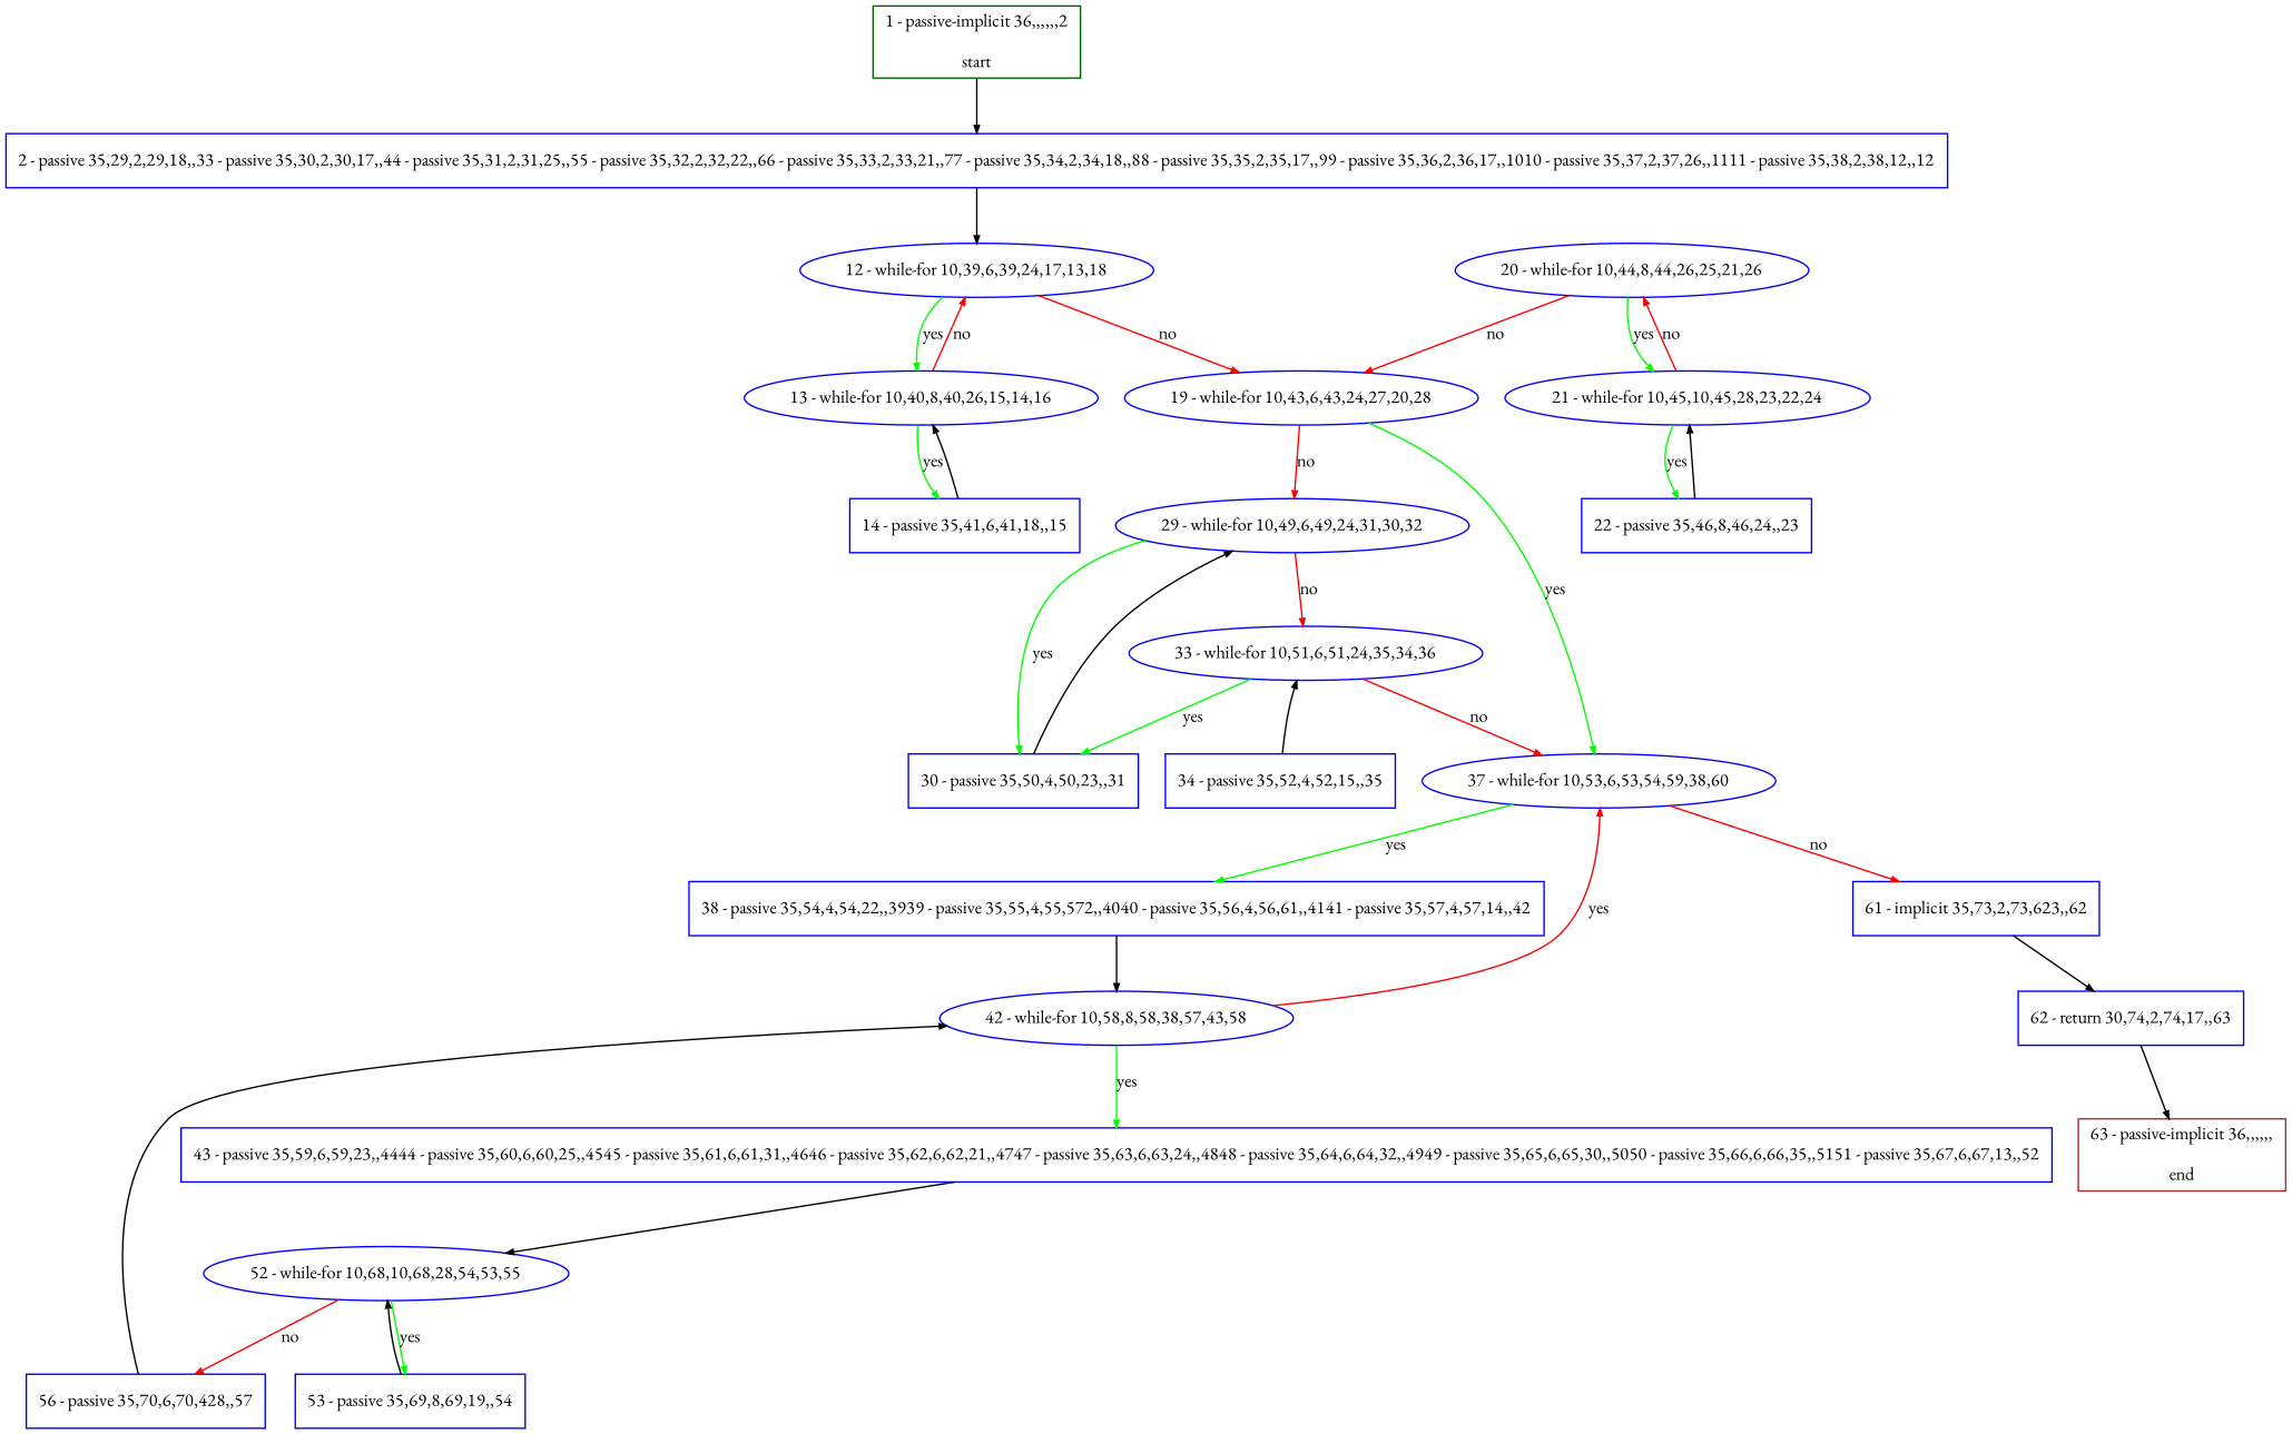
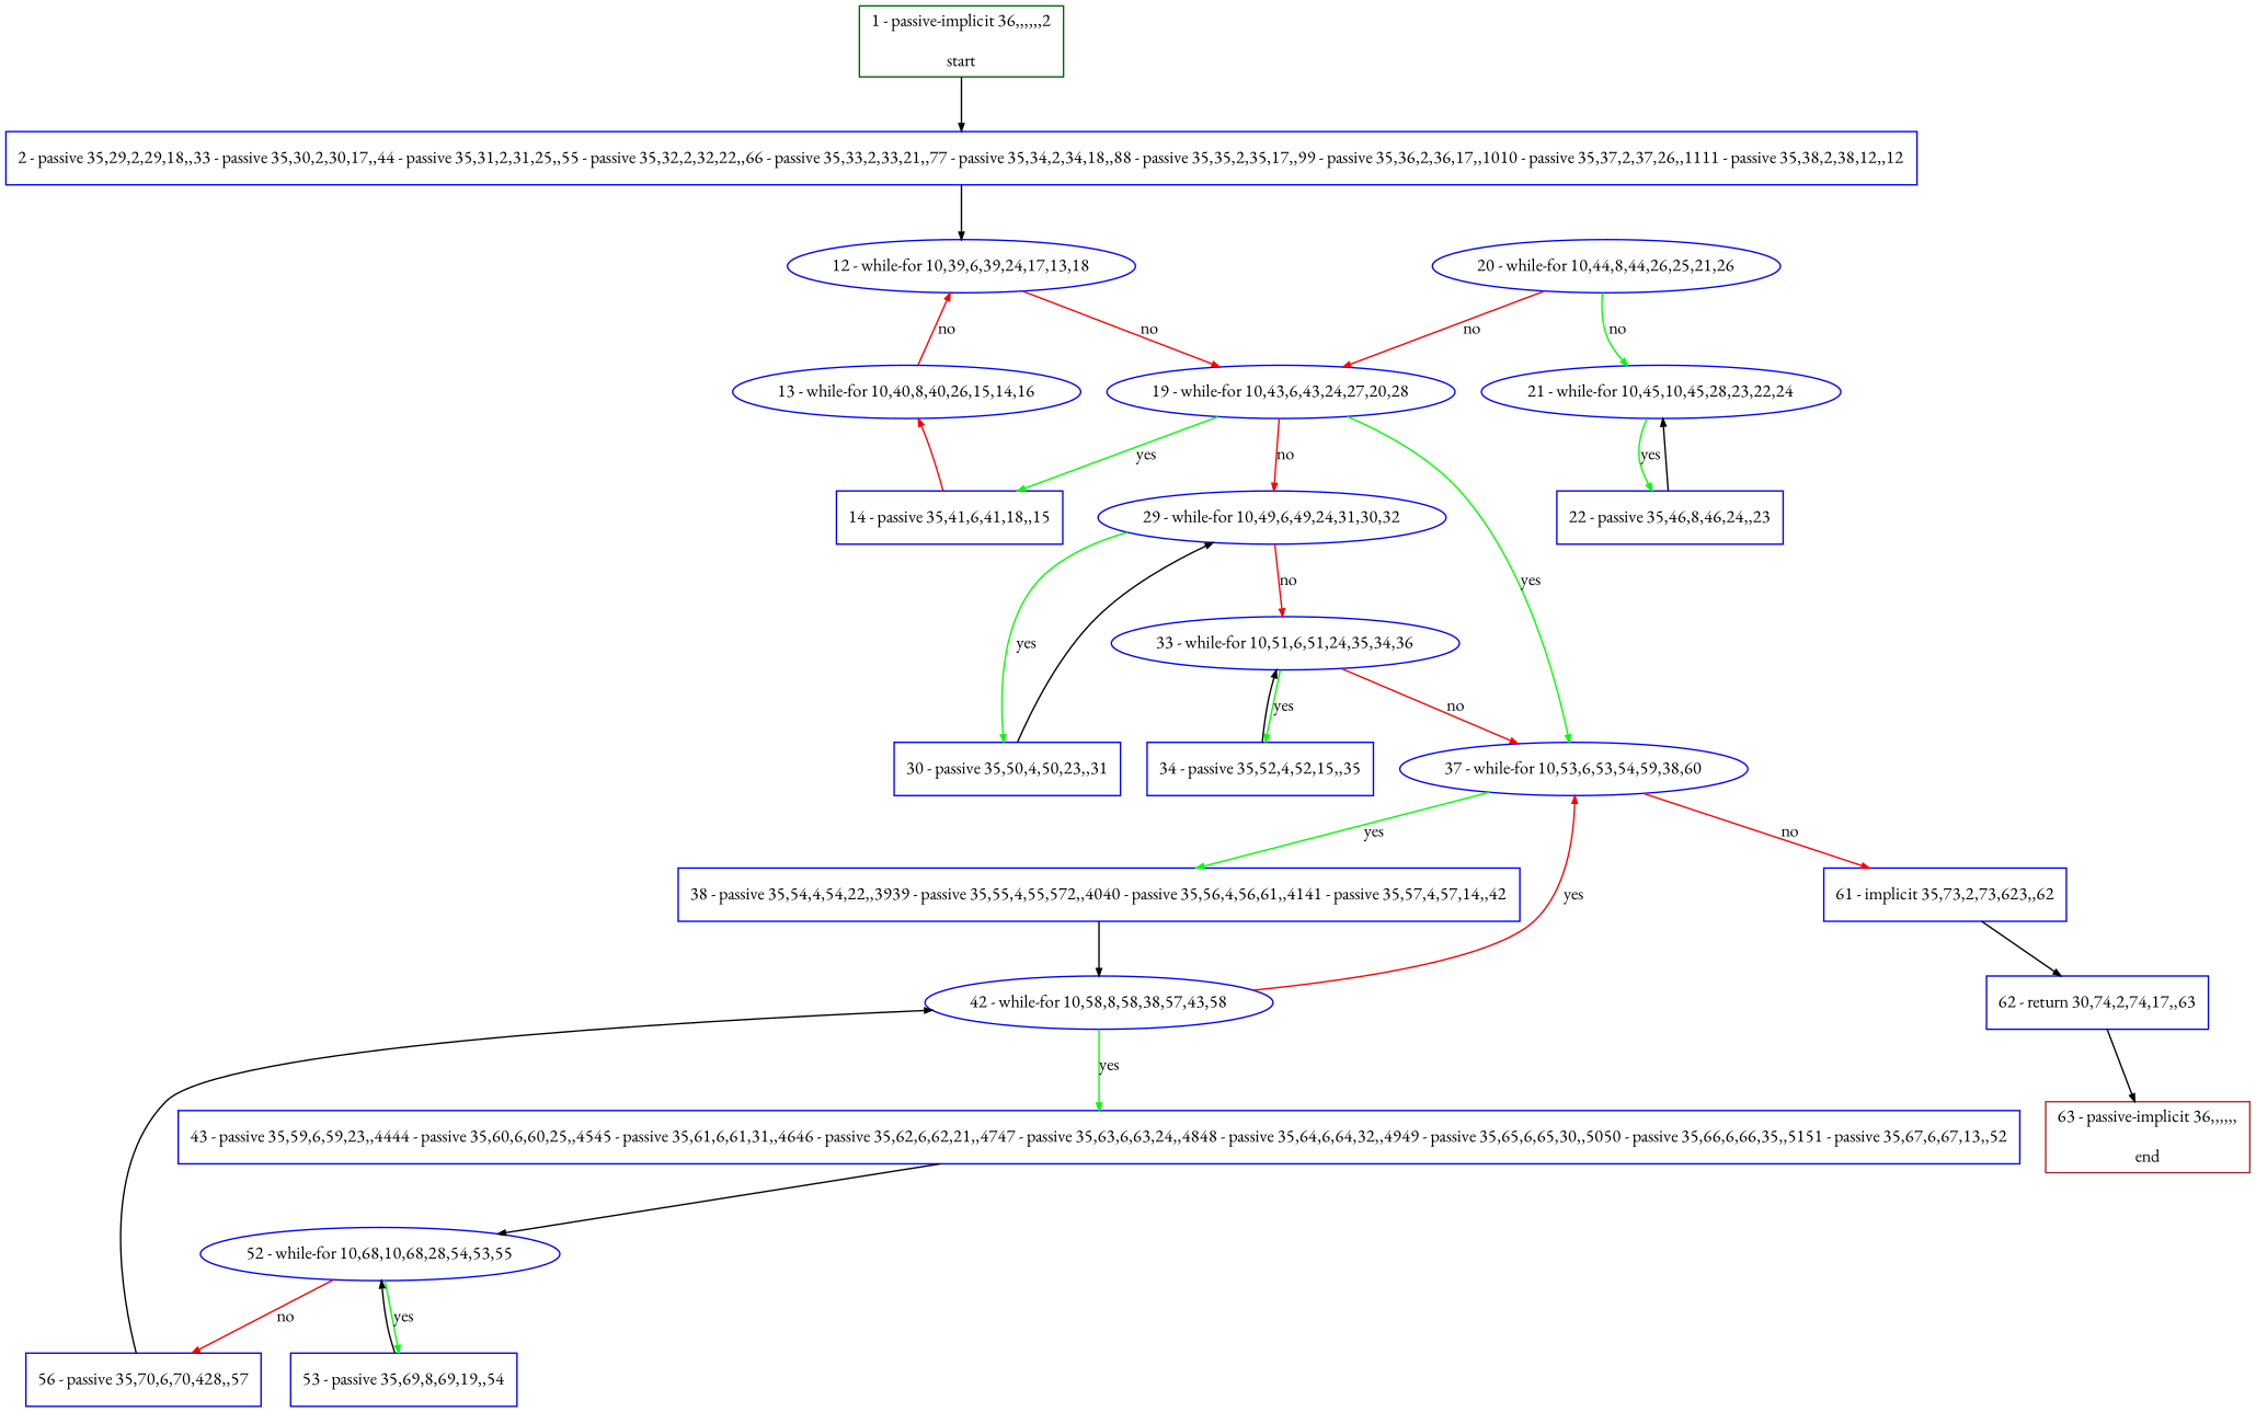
  digraph {
    bgcolor=white
    compound=true
    fillcolor="#FFFFCC"
    fontname="EB Garamond"
    fontsize=12
    pack=true
    packmode=clust
    style="rounded,filled"
    node [color="#0000ff" compound=true fillcolor="#ffffff" fixedsize=false fontname="EB Garamond" fontsize=12 node_initialized=no shape=box style=filled]
    edge [arrowhead=normal arrowsize=0.5 arrowtail=none color="#000000" compound=true dir=forward fontcolor=black fontname="EB Garamond" fontsize=12]
    n1 [label="2 - passive 35,29,2,29,18,,33 - passive 35,30,2,30,17,,44 - passive 35,31,2,31,25,,55 - passive 35,32,2,32,22,,66 - passive 35,33,2,33,21,,77 - passive 35,34,2,34,18,,88 - passive 35,35,2,35,17,,99 - passive 35,36,2,36,17,,1010 - passive 35,37,2,37,26,,1111 - passive 35,38,2,38,12,,12"]
    n2 [label="12 - while-for 10,39,6,39,24,17,13,18" shape=oval]
    n3 [label="13 - while-for 10,40,8,40,26,15,14,16" shape=oval]
    n4 [label="19 - while-for 10,43,6,43,24,27,20,28" shape=oval]
    n5 [color="#006400" label="1 - passive-implicit 36,,,,,,2\n\nstart"]
    n6 [label="14 - passive 35,41,6,41,18,,15"]
    n7 [label="29 - while-for 10,49,6,49,24,31,30,32" shape=oval]
    n8 [label="37 - while-for 10,53,6,53,54,59,38,60" shape=oval]
    n9 [label="20 - while-for 10,44,8,44,26,25,21,26" shape=oval]
    n10 [label="21 - while-for 10,45,10,45,28,23,22,24" shape=oval]
    n11 [label="30 - passive 35,50,4,50,23,,31"]
    n12 [label="33 - while-for 10,51,6,51,24,35,34,36" shape=oval]
    n13 [label="22 - passive 35,46,8,46,24,,23"]
    n14 [label="34 - passive 35,52,4,52,15,,35"]
    n15 [label="38 - passive 35,54,4,54,22,,3939 - passive 35,55,4,55,572,,4040 - passive 35,56,4,56,61,,4141 - passive 35,57,4,57,14,,42"]
    n16 [label="61 - implicit 35,73,2,73,623,,62"]
    n17 [label="42 - while-for 10,58,8,58,38,57,43,58" shape=oval]
    n18 [label="62 - return 30,74,2,74,17,,63"]
    n19 [label="43 - passive 35,59,6,59,23,,4444 - passive 35,60,6,60,25,,4545 - passive 35,61,6,61,31,,4646 - passive 35,62,6,62,21,,4747 - passive 35,63,6,63,24,,4848 - passive 35,64,6,64,32,,4949 - passive 35,65,6,65,30,,5050 - passive 35,66,6,66,35,,5151 - passive 35,67,6,67,13,,52"]
    n20 [color="#a52a2a" label="63 - passive-implicit 36,,,,,,\n\nend"]
    n21 [label="52 - while-for 10,68,10,68,28,54,53,55" shape=oval]
    n22 [label="53 - passive 35,69,8,69,19,,54"]
    n23 [label="56 - passive 35,70,6,70,428,,57"]
    n1 -> n2
-   n2 -> n3 [color="#00ff00" label=yes]
    n2 -> n4 [color="#ff0000" label=no]
    n3 -> n2 [color="#ff0000" label=no]
-   n3 -> n6 [color="#00ff00" label=yes]
+   n4 -> n6 [color="#00ff00" label=yes]
    n4 -> n7 [color="#ff0000" label=no]
    n4 -> n8 [color="#00ff00" label=yes]
    n5 -> n1
-   n6 -> n3
+   n6 -> n3 [color="#ff0000"]
    n7 -> n11 [color="#00ff00" label=yes]
    n7 -> n12 [color="#ff0000" label=no]
    n8 -> n15 [color="#00ff00" label=yes]
    n8 -> n16 [color="#ff0000" label=no]
    n9 -> n4 [color="#ff0000" label=no]
-   n9 -> n10 [color="#00ff00" label=yes]
-   n10 -> n9 [color="#ff0000" label=no]
+   n9 -> n10 [color="#00ff00" label=no]
    n10 -> n13 [color="#00ff00" label=yes]
    n11 -> n7
    n12 -> n8 [color="#ff0000" label=no]
-   n12 -> n11 [color="#00ff00" label=yes]
+   n12 -> n14 [color="#00ff00" label=yes]
    n13 -> n10
    n14 -> n12
    n15 -> n17
    n16 -> n18
    n17 -> n8 [color="#ff0000" label=yes]
    n17 -> n19 [color="#00ff00" label=yes]
    n18 -> n20
    n19 -> n21
    n21 -> n22 [color="#00ff00" label=yes]
    n21 -> n23 [color="#ff0000" label=no]
    n22 -> n21
    n23 -> n17
  }
